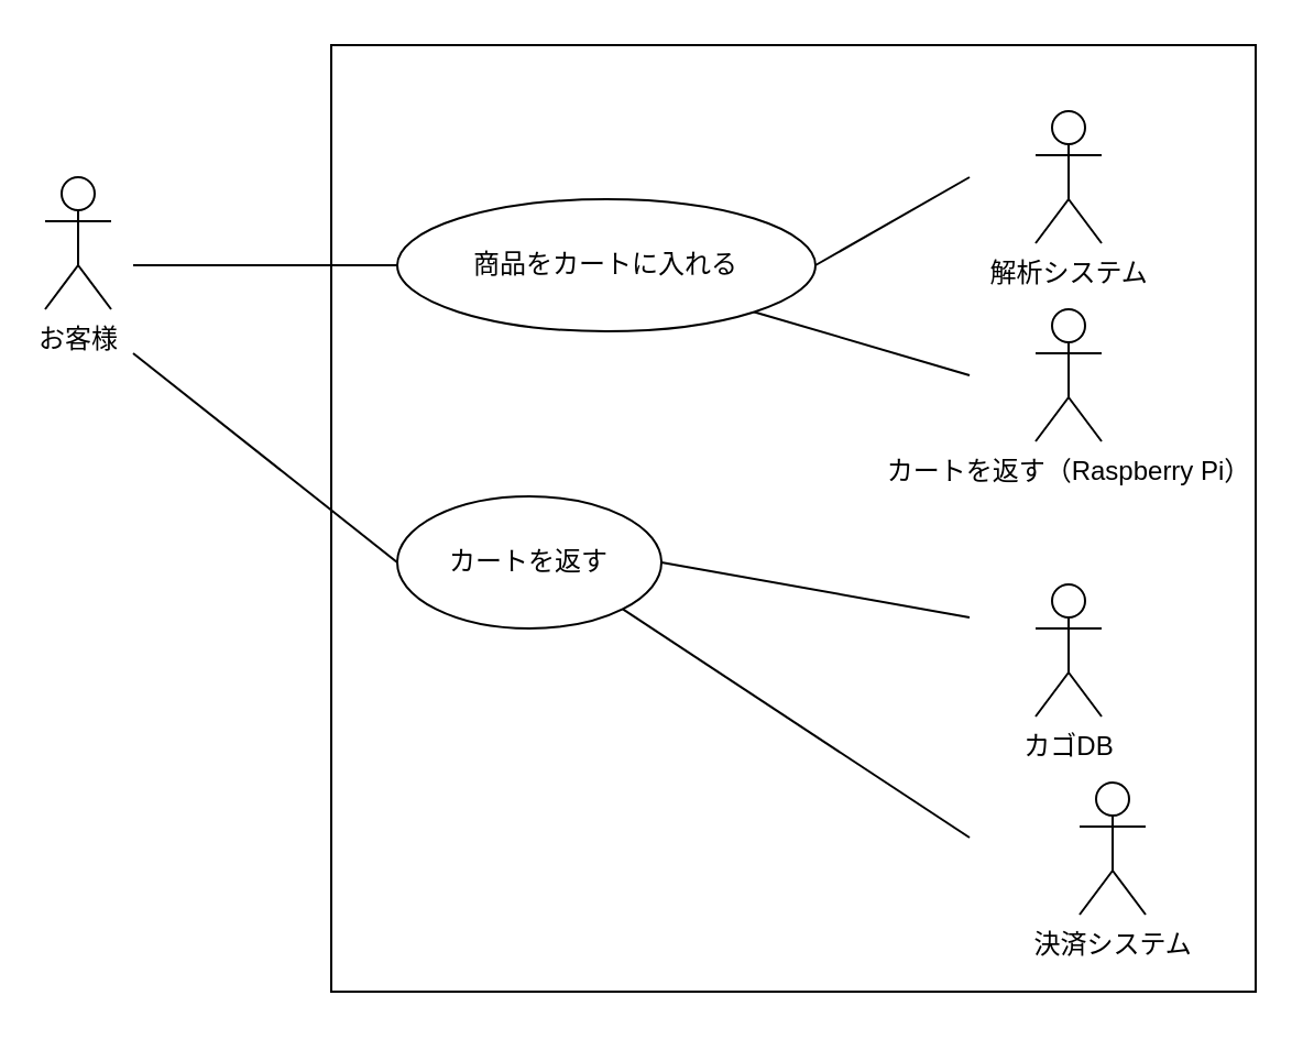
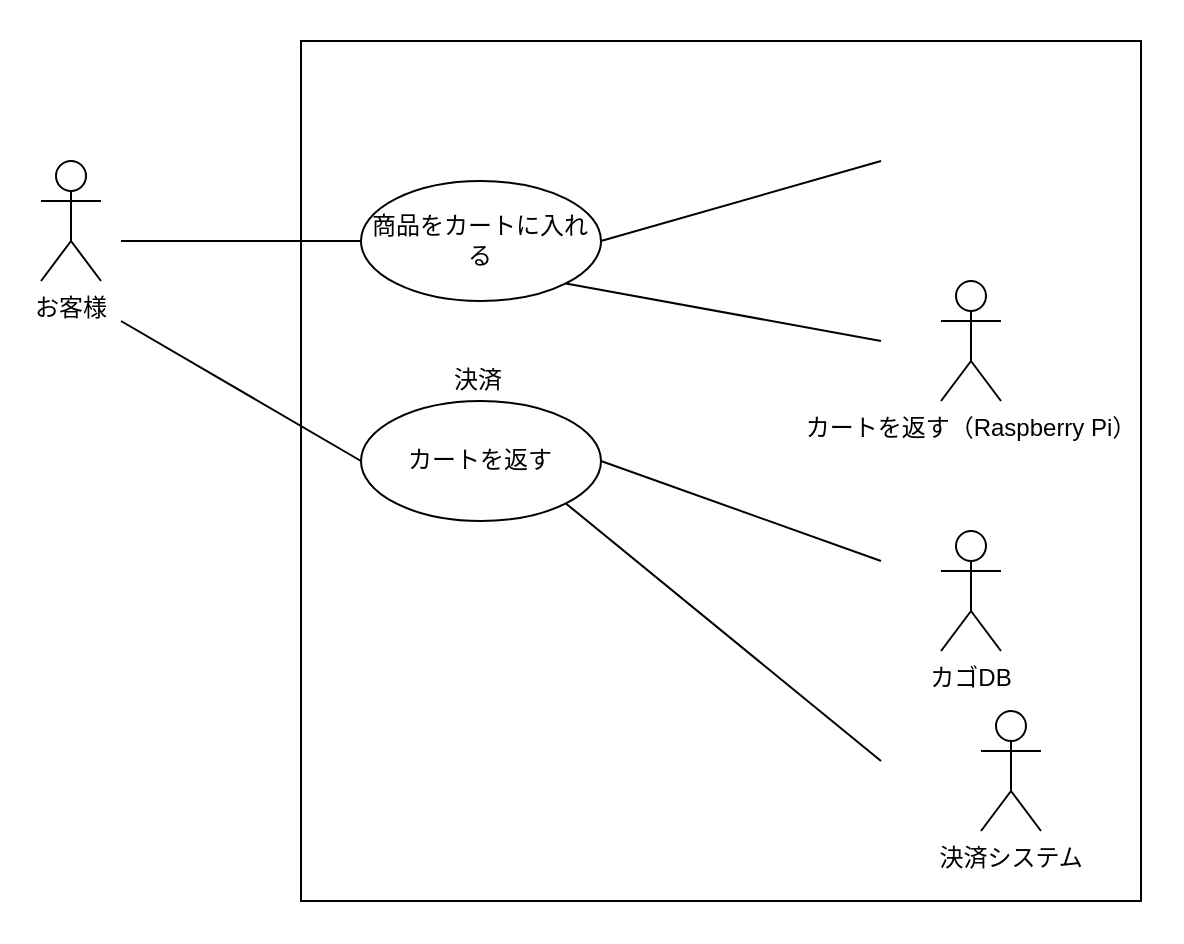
  <mxCell id="0" />
  <mxCell id="1" parent="0" />
  <mxCell id="2" value="" parent="1" vertex="1" style="rounded=0;whiteSpace=wrap;html=1;fillColor=none;"><mxGeometry as="geometry" height="430" width="420" y="20" x="150" /></mxCell>
  <mxCell id="3" value="お客様" parent="1" vertex="1" style="shape=umlActor;verticalLabelPosition=bottom;labelBackgroundColor=#ffffff;verticalAlign=top;html=1;outlineConnect=0;"><mxGeometry as="geometry" height="60" width="30" y="80" x="20" /></mxCell>
  <mxCell id="4" parent="1" style="edgeStyle=none;rounded=0;orthogonalLoop=1;jettySize=auto;html=1;exitX=0;exitY=0.5;exitDx=0;exitDy=0;endArrow=none;endFill=0;" edge="1" source="7"><mxGeometry as="geometry" relative="1"><mxPoint as="targetPoint" y="160" x="60" /></mxGeometry></mxCell>
  <mxCell id="5" parent="1" style="edgeStyle=none;rounded=0;orthogonalLoop=1;jettySize=auto;html=1;exitX=1;exitY=0.5;exitDx=0;exitDy=0;endArrow=none;endFill=0;" edge="1" source="7"><mxGeometry as="geometry" relative="1"><mxPoint as="targetPoint" y="280" x="440" /></mxGeometry></mxCell>
  <mxCell id="6" parent="1" style="edgeStyle=none;rounded=0;orthogonalLoop=1;jettySize=auto;html=1;exitX=1;exitY=1;exitDx=0;exitDy=0;endArrow=none;endFill=0;" edge="1" source="7"><mxGeometry as="geometry" relative="1"><mxPoint as="targetPoint" y="380" x="440" /></mxGeometry></mxCell>
- <mxCell id="7" value="カートを返す" parent="1" vertex="1" style="ellipse;whiteSpace=wrap;html=1;"><mxGeometry x="180" y="225" as="geometry" height="60" width="120" /></mxCell>
+ <mxCell id="7" value="カートを返す" parent="1" vertex="1" style="ellipse;whiteSpace=wrap;html=1;"><mxGeometry as="geometry" height="60" width="120" y="200" x="180" /></mxCell>
  <mxCell id="8" parent="1" style="edgeStyle=none;rounded=0;orthogonalLoop=1;jettySize=auto;html=1;exitX=1;exitY=0.5;exitDx=0;exitDy=0;endArrow=none;endFill=0;" edge="1" source="11"><mxGeometry as="geometry" relative="1"><mxPoint as="targetPoint" y="80" x="440" /></mxGeometry></mxCell>
  <mxCell id="9" parent="1" style="edgeStyle=none;rounded=0;orthogonalLoop=1;jettySize=auto;html=1;exitX=0;exitY=0.5;exitDx=0;exitDy=0;endArrow=none;endFill=0;" edge="1" source="11"><mxGeometry as="geometry" relative="1"><mxPoint as="targetPoint" y="120" x="60" /></mxGeometry></mxCell>
  <mxCell id="10" parent="1" style="edgeStyle=none;rounded=0;orthogonalLoop=1;jettySize=auto;html=1;exitX=1;exitY=1;exitDx=0;exitDy=0;endArrow=none;endFill=0;" edge="1" source="11"><mxGeometry as="geometry" relative="1"><mxPoint as="targetPoint" y="170" x="440" /></mxGeometry></mxCell>
- <mxCell id="11" value="商品をカートに入れる" parent="1" vertex="1" style="ellipse;whiteSpace=wrap;html=1;"><mxGeometry x="180" y="90" as="geometry" height="60" width="190" /></mxCell>
+ <mxCell id="11" value="商品をカートに入れる" parent="1" vertex="1" style="ellipse;whiteSpace=wrap;html=1;"><mxGeometry as="geometry" height="60" width="120" y="90" x="180" /></mxCell>
  <mxCell id="12" value="決済システム" parent="1" vertex="1" style="shape=umlActor;verticalLabelPosition=bottom;labelBackgroundColor=#ffffff;verticalAlign=top;html=1;outlineConnect=0;"><mxGeometry x="490" y="355" as="geometry" height="60" width="30" /></mxCell>
- <mxCell id="13" value="解析システム" parent="1" vertex="1" style="shape=umlActor;verticalLabelPosition=bottom;labelBackgroundColor=#ffffff;verticalAlign=top;html=1;outlineConnect=0;"><mxGeometry as="geometry" height="60" width="30" y="50" x="470" /></mxCell>
  <mxCell id="14" value="カートを返す（Raspberry Pi）" parent="1" vertex="1" style="shape=umlActor;verticalLabelPosition=bottom;labelBackgroundColor=#ffffff;verticalAlign=top;html=1;outlineConnect=0;"><mxGeometry as="geometry" height="60" width="30" y="140" x="470" /></mxCell>
  <mxCell id="15" value="カゴDB" parent="1" vertex="1" style="shape=umlActor;verticalLabelPosition=bottom;labelBackgroundColor=#ffffff;verticalAlign=top;html=1;outlineConnect=0;"><mxGeometry x="470" y="265" as="geometry" height="60" width="30" /></mxCell>
+ <mxCell id="16" value="決済" parent="1" vertex="1" style="text;html=1;resizable=0;points=[];autosize=1;align=left;verticalAlign=top;spacingTop=-4;"><mxGeometry as="geometry" height="20" width="40" y="180" x="225" /></mxCell>
